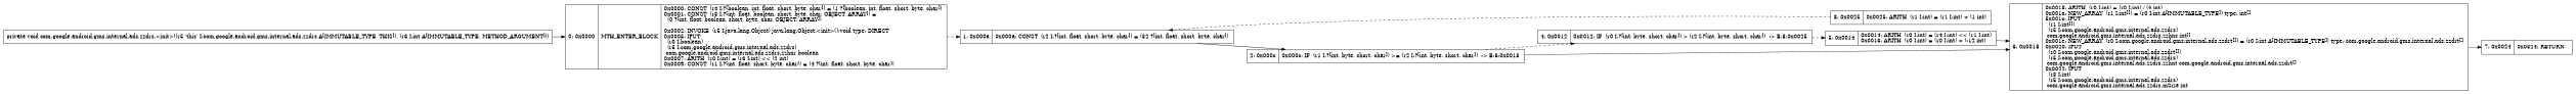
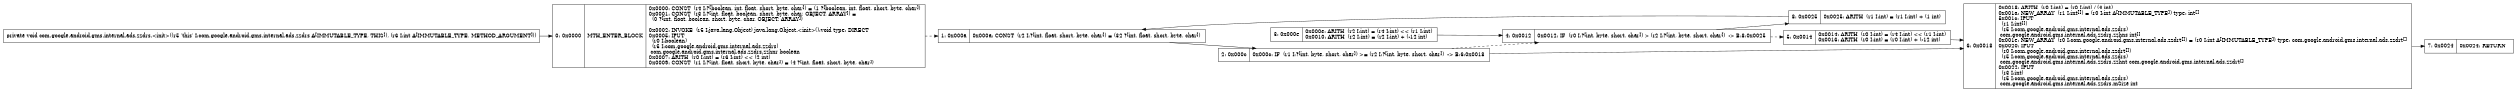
  digraph {
    rankdir=LR
    node [shape=record]
    n1 [label="{0\:\ 0x0000|MTH_ENTER_BLOCK\l|0x0000: CONST  (r4 I:?[boolean, int, float, short, byte, char]) = (1 ?[boolean, int, float, short, byte, char]) \l0x0001: CONST  (r3 I:?[int, float, boolean, short, byte, char, OBJECT, ARRAY]) = \l  (0 ?[int, float, boolean, short, byte, char, OBJECT, ARRAY])\l \l0x0002: INVOKE  (r5 I:java.lang.Object) java.lang.Object.\<init\>():void type: DIRECT \l0x0005: IPUT  \l  (r0 I:boolean)\l  (r5 I:com.google.android.gms.internal.ads.zzdrs)\l com.google.android.gms.internal.ads.zzdrs.zzhnr boolean \l0x0007: ARITH  (r0 I:int) = (r6 I:int) \<\< (2 int) \l0x0009: CONST  (r1 I:?[int, float, short, byte, char]) = (4 ?[int, float, short, byte, char]) \l}"]
    n2 [label="{1\:\ 0x000a|0x000a: CONST  (r2 I:?[int, float, short, byte, char]) = (32 ?[int, float, short, byte, char]) \l}"]
    n3 [label="{2\:\ 0x000c|0x000c: IF  (r1 I:?[int, byte, short, char]) \>= (r2 I:?[int, byte, short, char])  \-\> B:6:0x0018 \l}"]
    n4 [label="{6\:\ 0x0018|0x0018: ARITH  (r0 I:int) = (r0 I:int) \/ (4 int) \l0x001a: NEW_ARRAY  (r1 I:int[]) = (r0 I:int A[IMMUTABLE_TYPE]) type: int[] \l5x001c: IPUT  \l  (r1 I:int[])\l  (r5 I:com.google.android.gms.internal.ads.zzdrs)\l com.google.android.gms.internal.ads.zzdrs.zzhns int[] \l0x001e: NEW_ARRAY  (r0 I:com.google.android.gms.internal.ads.zzdrt[]) = (r0 I:int A[IMMUTABLE_TYPE]) type: com.google.android.gms.internal.ads.zzdrt[] \l0x0020: IPUT  \l  (r0 I:com.google.android.gms.internal.ads.zzdrt[])\l  (r5 I:com.google.android.gms.internal.ads.zzdrs)\l com.google.android.gms.internal.ads.zzdrs.zzhnt com.google.android.gms.internal.ads.zzdrt[] \l0x0022: IPUT  \l  (r3 I:int)\l  (r5 I:com.google.android.gms.internal.ads.zzdrs)\l com.google.android.gms.internal.ads.zzdrs.mSize int \l}"]
    n5 [label="{4\:\ 0x0012|0x0012: IF  (r0 I:?[int, byte, short, char]) \> (r2 I:?[int, byte, short, char])  \-\> B:8:0x0025 \l}"]
-   n7 [label="{7\:\ 0x0024|0x0324: RETURN   \l}"]
+   n6 [label="{3\:\ 0x000e|0x000e: ARITH  (r2 I:int) = (r4 I:int) \<\< (r1 I:int) \l0x0010: ARITH  (r2 I:int) = (r2 I:int) + (\-12 int) \l}"]
+   n7 [label="{7\:\ 0x0024|0x0024: RETURN   \l}"]
    n8 [label="{5\:\ 0x0014|0x0014: ARITH  (r0 I:int) = (r4 I:int) \<\< (r1 I:int) \l0x0016: ARITH  (r0 I:int) = (r0 I:int) + (\-12 int) \l}"]
    n9 [label="{8\:\ 0x0025|0x0025: ARITH  (r1 I:int) = (r1 I:int) + (1 int) \l}"]
    n10 [label="{private void com.google.android.gms.internal.ads.zzdrs.\<init\>((r5 'this' I:com.google.android.gms.internal.ads.zzdrs A[IMMUTABLE_TYPE, THIS]), (r6 I:int A[IMMUTABLE_TYPE, METHOD_ARGUMENT])) }"]
    n1 -> n2 [style=dashed]
    n2 -> n3
    n3 -> n4
    n3 -> n5 [style=dashed]
    n4 -> n7
    n5 -> n8 [style=dashed]
+   n5 -> n9
+   n6 -> n5
    n8 -> n4
-   n9 -> n2 [style=dashed]
+   n9 -> n2
    n10 -> n1
  }
